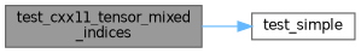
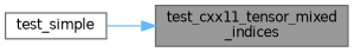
  digraph {
    rankdir=LR
    node [fontname=Helvetica fontsize=10 shape=box style=filled]
    n1 [color=gray40 fillcolor=grey60 fontcolor=black height=0.2 label="test_cxx11_tensor_mixed\l_indices" width=0.4]
    n2 [color=grey40 fillcolor=white height=0.2 label=test_simple width=0.4]
-   n1 -> n2 [color=steelblue1 fontname=Helvetica fontsize=10 labelfontname=Helvetica labelfontsize=10 style=solid]
+   n2 -> n1 [color=steelblue1 fontname=Helvetica fontsize=10 labelfontname=Helvetica labelfontsize=10 style=solid]
  }
